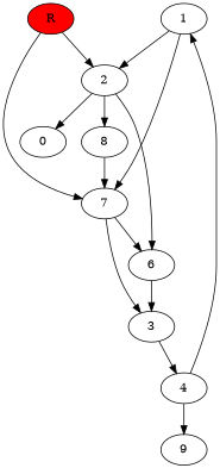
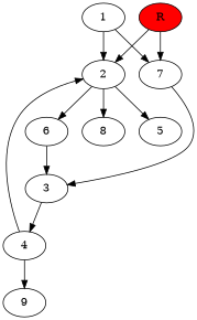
  digraph {
    1
    2
    7
-   5 [label=0]
+   5
    6
    8
    3
    4
    9
    R [fillcolor="#ff0000" style=filled]
    1 -> 2
    1 -> 7
    2 -> 5
    2 -> 6
    2 -> 8
-   7 -> 6
    7 -> 3
    6 -> 3
-   8 -> 7
    3 -> 4
-   4 -> 1
+   4 -> 2
    4 -> 9
    R -> 2
    R -> 7
  }
